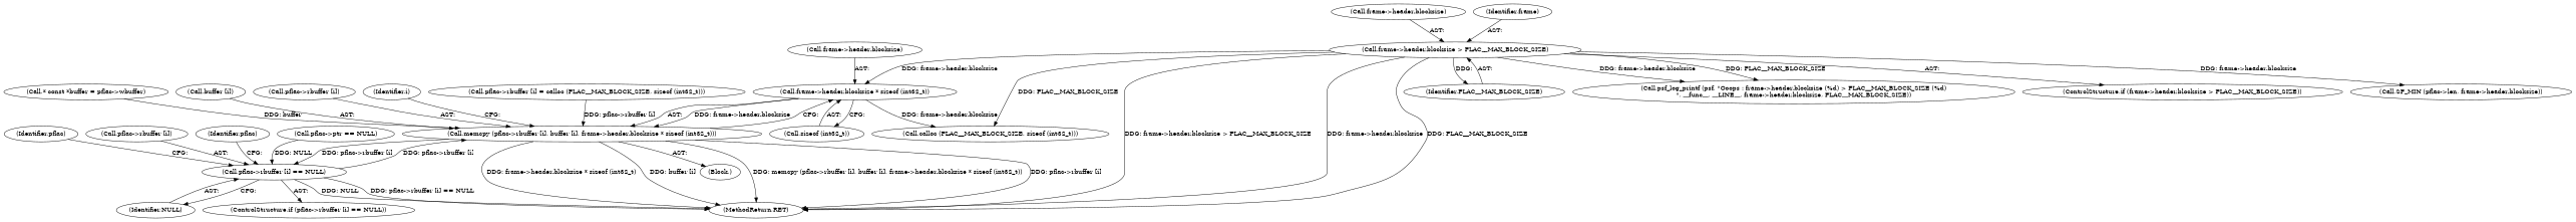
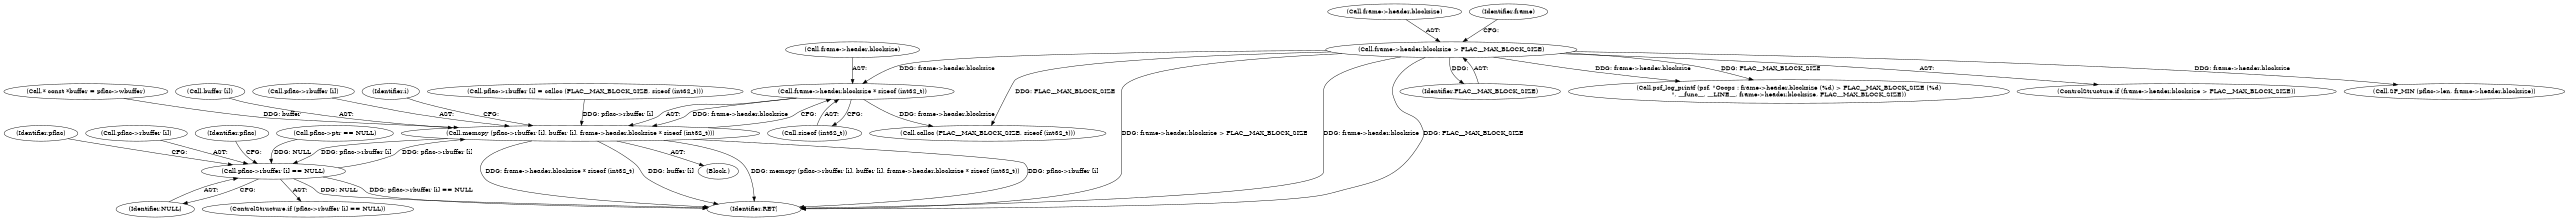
  digraph {
    n1 [label="(Call,frame->header.blocksize * sizeof (int32_t))"]
    n2 [label="(Call,memcpy (pflac->rbuffer [i], buffer [i], frame->header.blocksize * sizeof (int32_t)))"]
    n3 [label="(Call,sizeof (int32_t))"]
    n4 [label="(Call,calloc (FLAC__MAX_BLOCK_SIZE, sizeof (int32_t)))"]
-   n5 [label="(MethodReturn,RET)"]
+   n5 [label="(Identifier,RET)"]
    n6 [label="(Call,pflac->rbuffer [i] == NULL)"]
    n7 [label="(Block,)"]
    n8 [label="(Call,frame->header.blocksize > FLAC__MAX_BLOCK_SIZE)"]
    n9 [label="(Identifier,FLAC__MAX_BLOCK_SIZE)"]
    n10 [label="(Call,psf_log_printf (psf, \"Ooops : frame->header.blocksize (%d) > FLAC__MAX_BLOCK_SIZE (%d)\n\", __func__, __LINE__, frame->header.blocksize, FLAC__MAX_BLOCK_SIZE))"]
    n11 [label="(ControlStructure,if (frame->header.blocksize > FLAC__MAX_BLOCK_SIZE))"]
    n12 [label="(Call,SF_MIN (pflac->len, frame->header.blocksize))"]
    n13 [label="(Identifier,NULL)"]
    n14 [label="(ControlStructure,if (pflac->rbuffer [i] == NULL))"]
    n15 [label="(Call,pflac->rbuffer [i] = calloc (FLAC__MAX_BLOCK_SIZE, sizeof (int32_t)))"]
    n16 [label="(Call,frame->header.blocksize)"]
    n17 [label="(Call,pflac->ptr == NULL)"]
    n18 [label="(Call,* const *buffer = pflac->wbuffer)"]
    n19 [label="(Identifier,frame)"]
    n20 [label="(Identifier,pflac)"]
    n21 [label="(Call,frame->header.blocksize)"]
    n22 [label="(Call,buffer [i])"]
    n23 [label="(Call,pflac->rbuffer [i])"]
    n24 [label="(Call,pflac->rbuffer [i])"]
    n25 [label="(Identifier,i)"]
    n26 [label="(Identifier,pflac)"]
    n1 -> n2 [label="AST: "]
    n1 -> n2 [label="DDG: frame->header.blocksize"]
    n1 -> n3 [label="CFG: "]
    n1 -> n4 [label="DDG: frame->header.blocksize"]
    n2 -> n1 [label="CFG: "]
    n2 -> n5 [label="DDG: pflac->rbuffer [i]"]
    n2 -> n5 [label="DDG: frame->header.blocksize * sizeof (int32_t)"]
    n2 -> n5 [label="DDG: buffer [i]"]
    n2 -> n5 [label="DDG: memcpy (pflac->rbuffer [i], buffer [i], frame->header.blocksize * sizeof (int32_t))"]
    n2 -> n6 [label="DDG: pflac->rbuffer [i]"]
    n2 -> n7 [label="AST: "]
    n3 -> n1 [label="AST: "]
    n6 -> n2 [label="DDG: pflac->rbuffer [i]"]
    n6 -> n5 [label="DDG: pflac->rbuffer [i] == NULL"]
    n6 -> n5 [label="DDG: NULL"]
    n6 -> n13 [label="CFG: "]
    n6 -> n14 [label="AST: "]
    n8 -> n1 [label="DDG: frame->header.blocksize"]
    n8 -> n4 [label="DDG: FLAC__MAX_BLOCK_SIZE"]
    n8 -> n5 [label="DDG: FLAC__MAX_BLOCK_SIZE"]
    n8 -> n5 [label="DDG: frame->header.blocksize > FLAC__MAX_BLOCK_SIZE"]
    n8 -> n5 [label="DDG: frame->header.blocksize"]
    n8 -> n9 [label="DDG: "]
    n8 -> n10 [label="DDG: frame->header.blocksize"]
    n8 -> n10 [label="DDG: FLAC__MAX_BLOCK_SIZE"]
    n8 -> n11 [label="AST: "]
    n8 -> n12 [label="DDG: frame->header.blocksize"]
    n9 -> n8 [label="AST: "]
    n13 -> n6 [label="AST: "]
    n15 -> n2 [label="DDG: pflac->rbuffer [i]"]
    n16 -> n8 [label="AST: "]
    n17 -> n6 [label="DDG: NULL"]
    n18 -> n2 [label="DDG: buffer"]
-   n19 -> n8 [label="AST: "]
+   n19 -> n8 [label="CFG: "]
    n20 -> n6 [label="CFG: "]
    n21 -> n1 [label="AST: "]
    n22 -> n2 [label="AST: "]
    n23 -> n2 [label="AST: "]
    n24 -> n6 [label="AST: "]
    n25 -> n2 [label="CFG: "]
    n26 -> n6 [label="CFG: "]
  }
